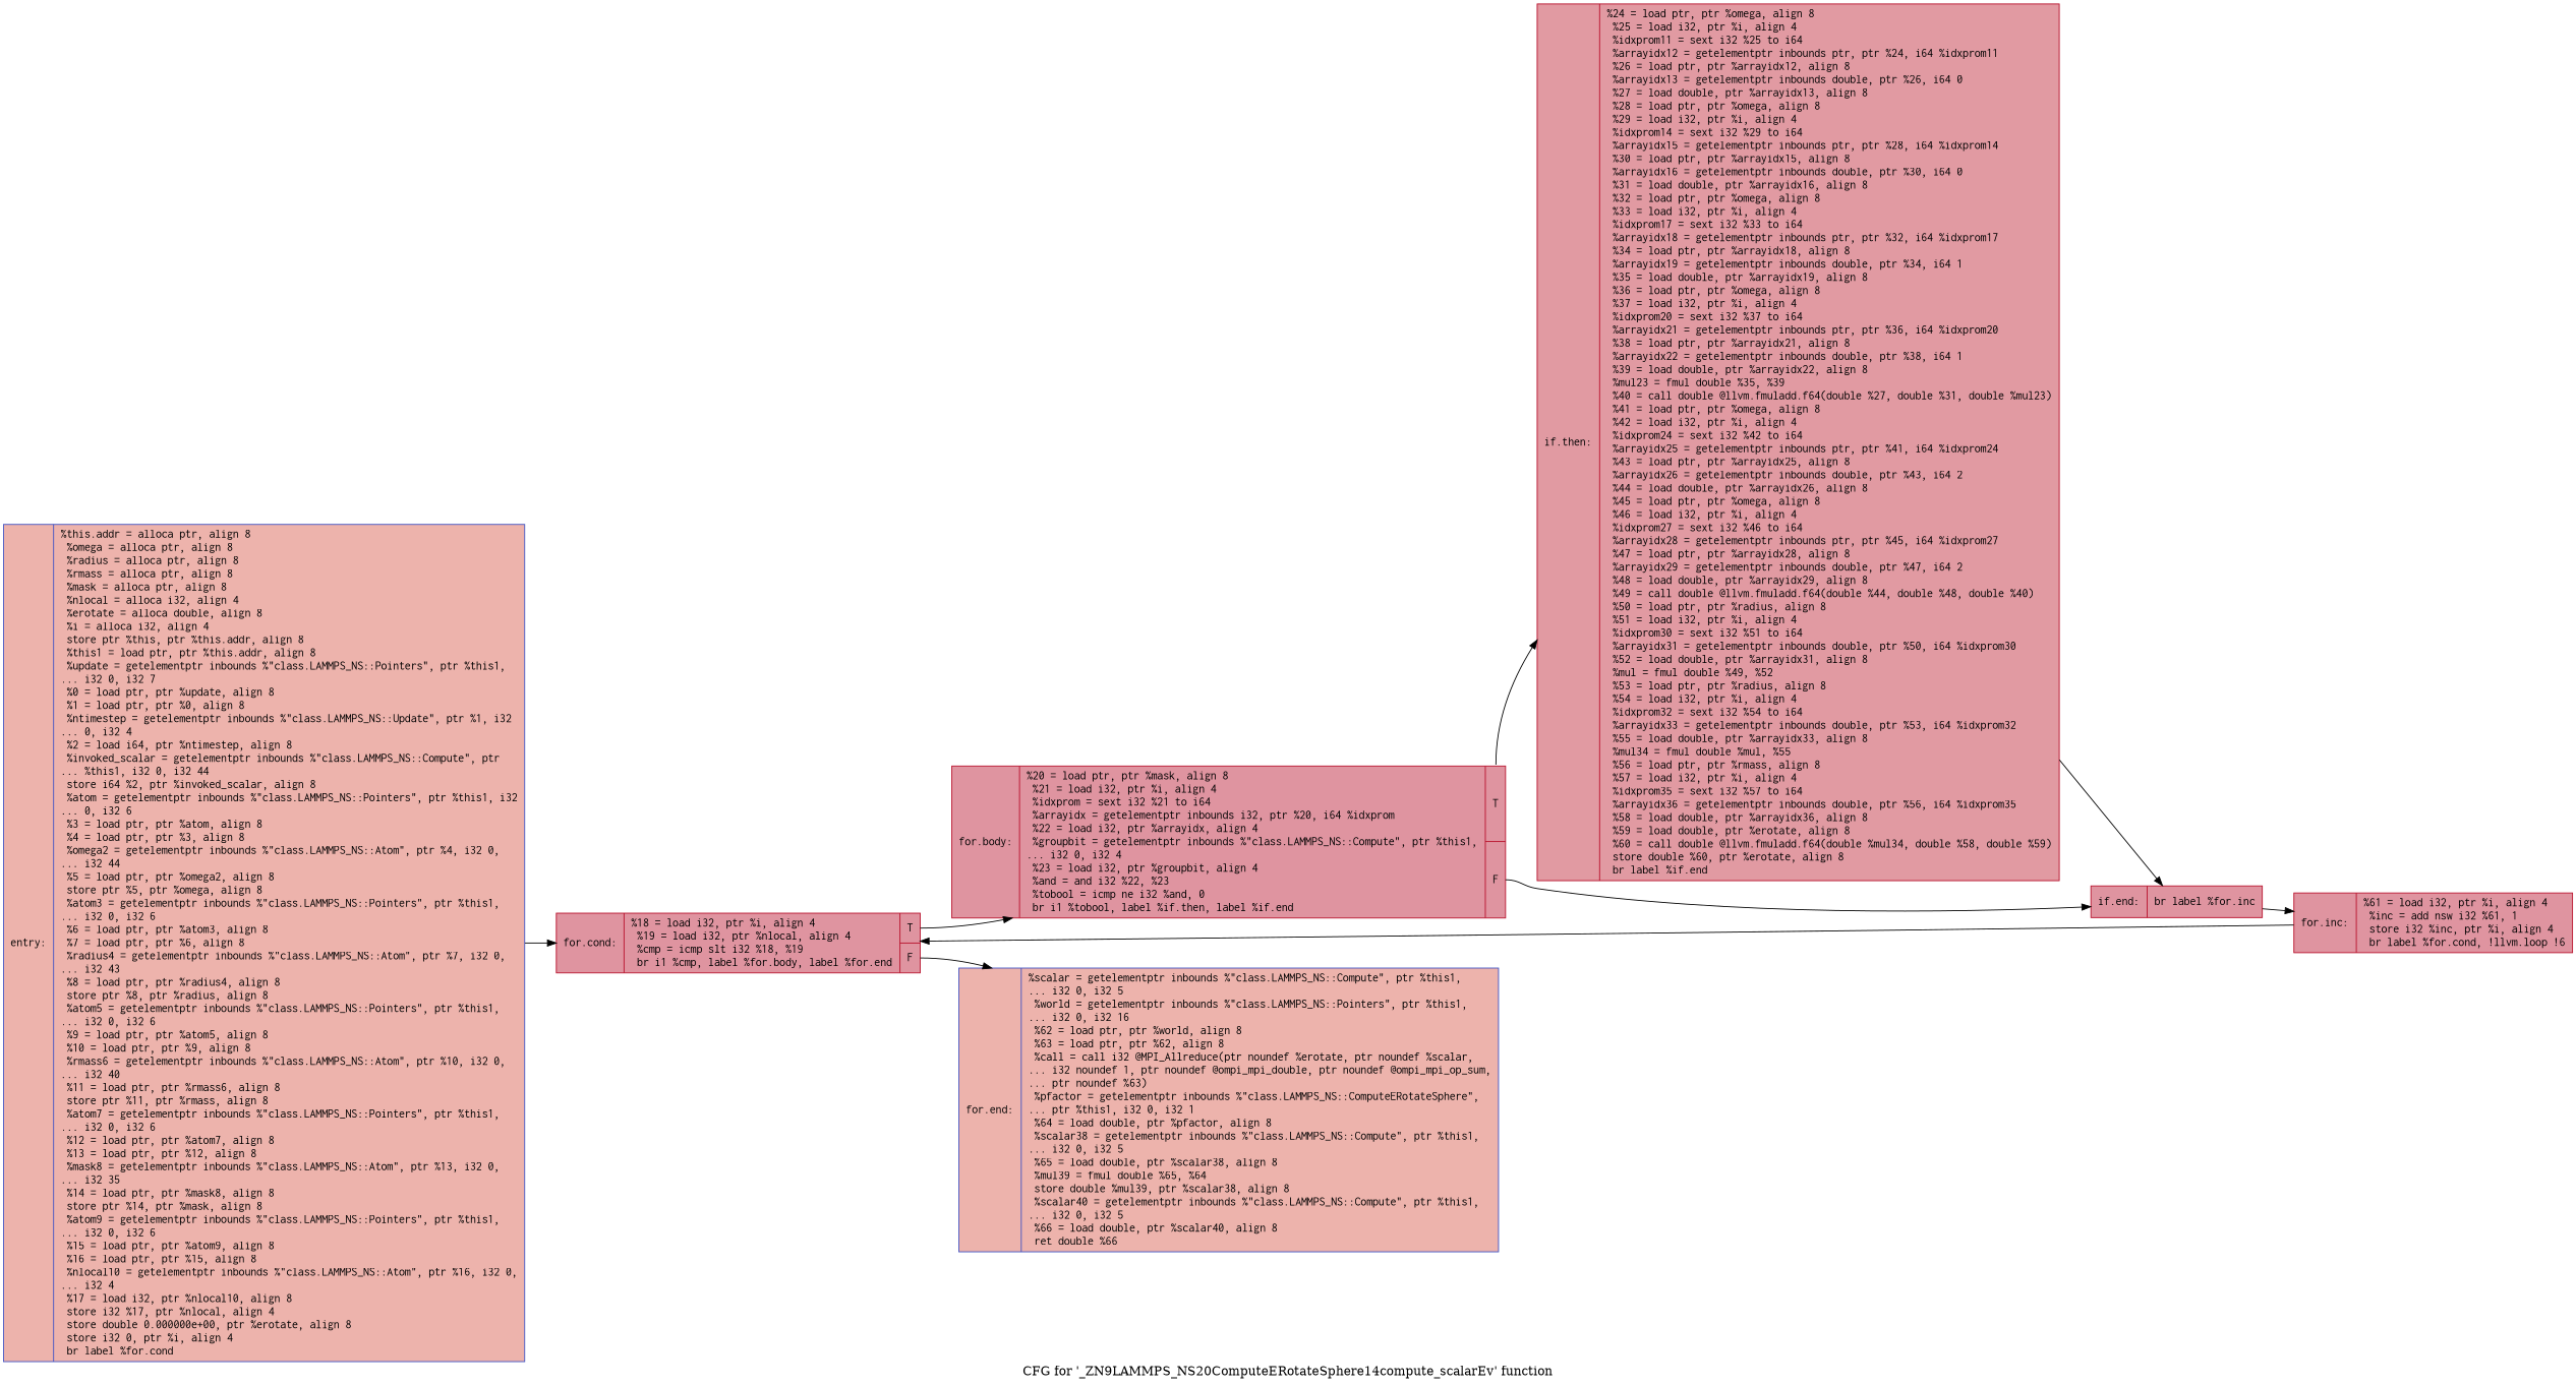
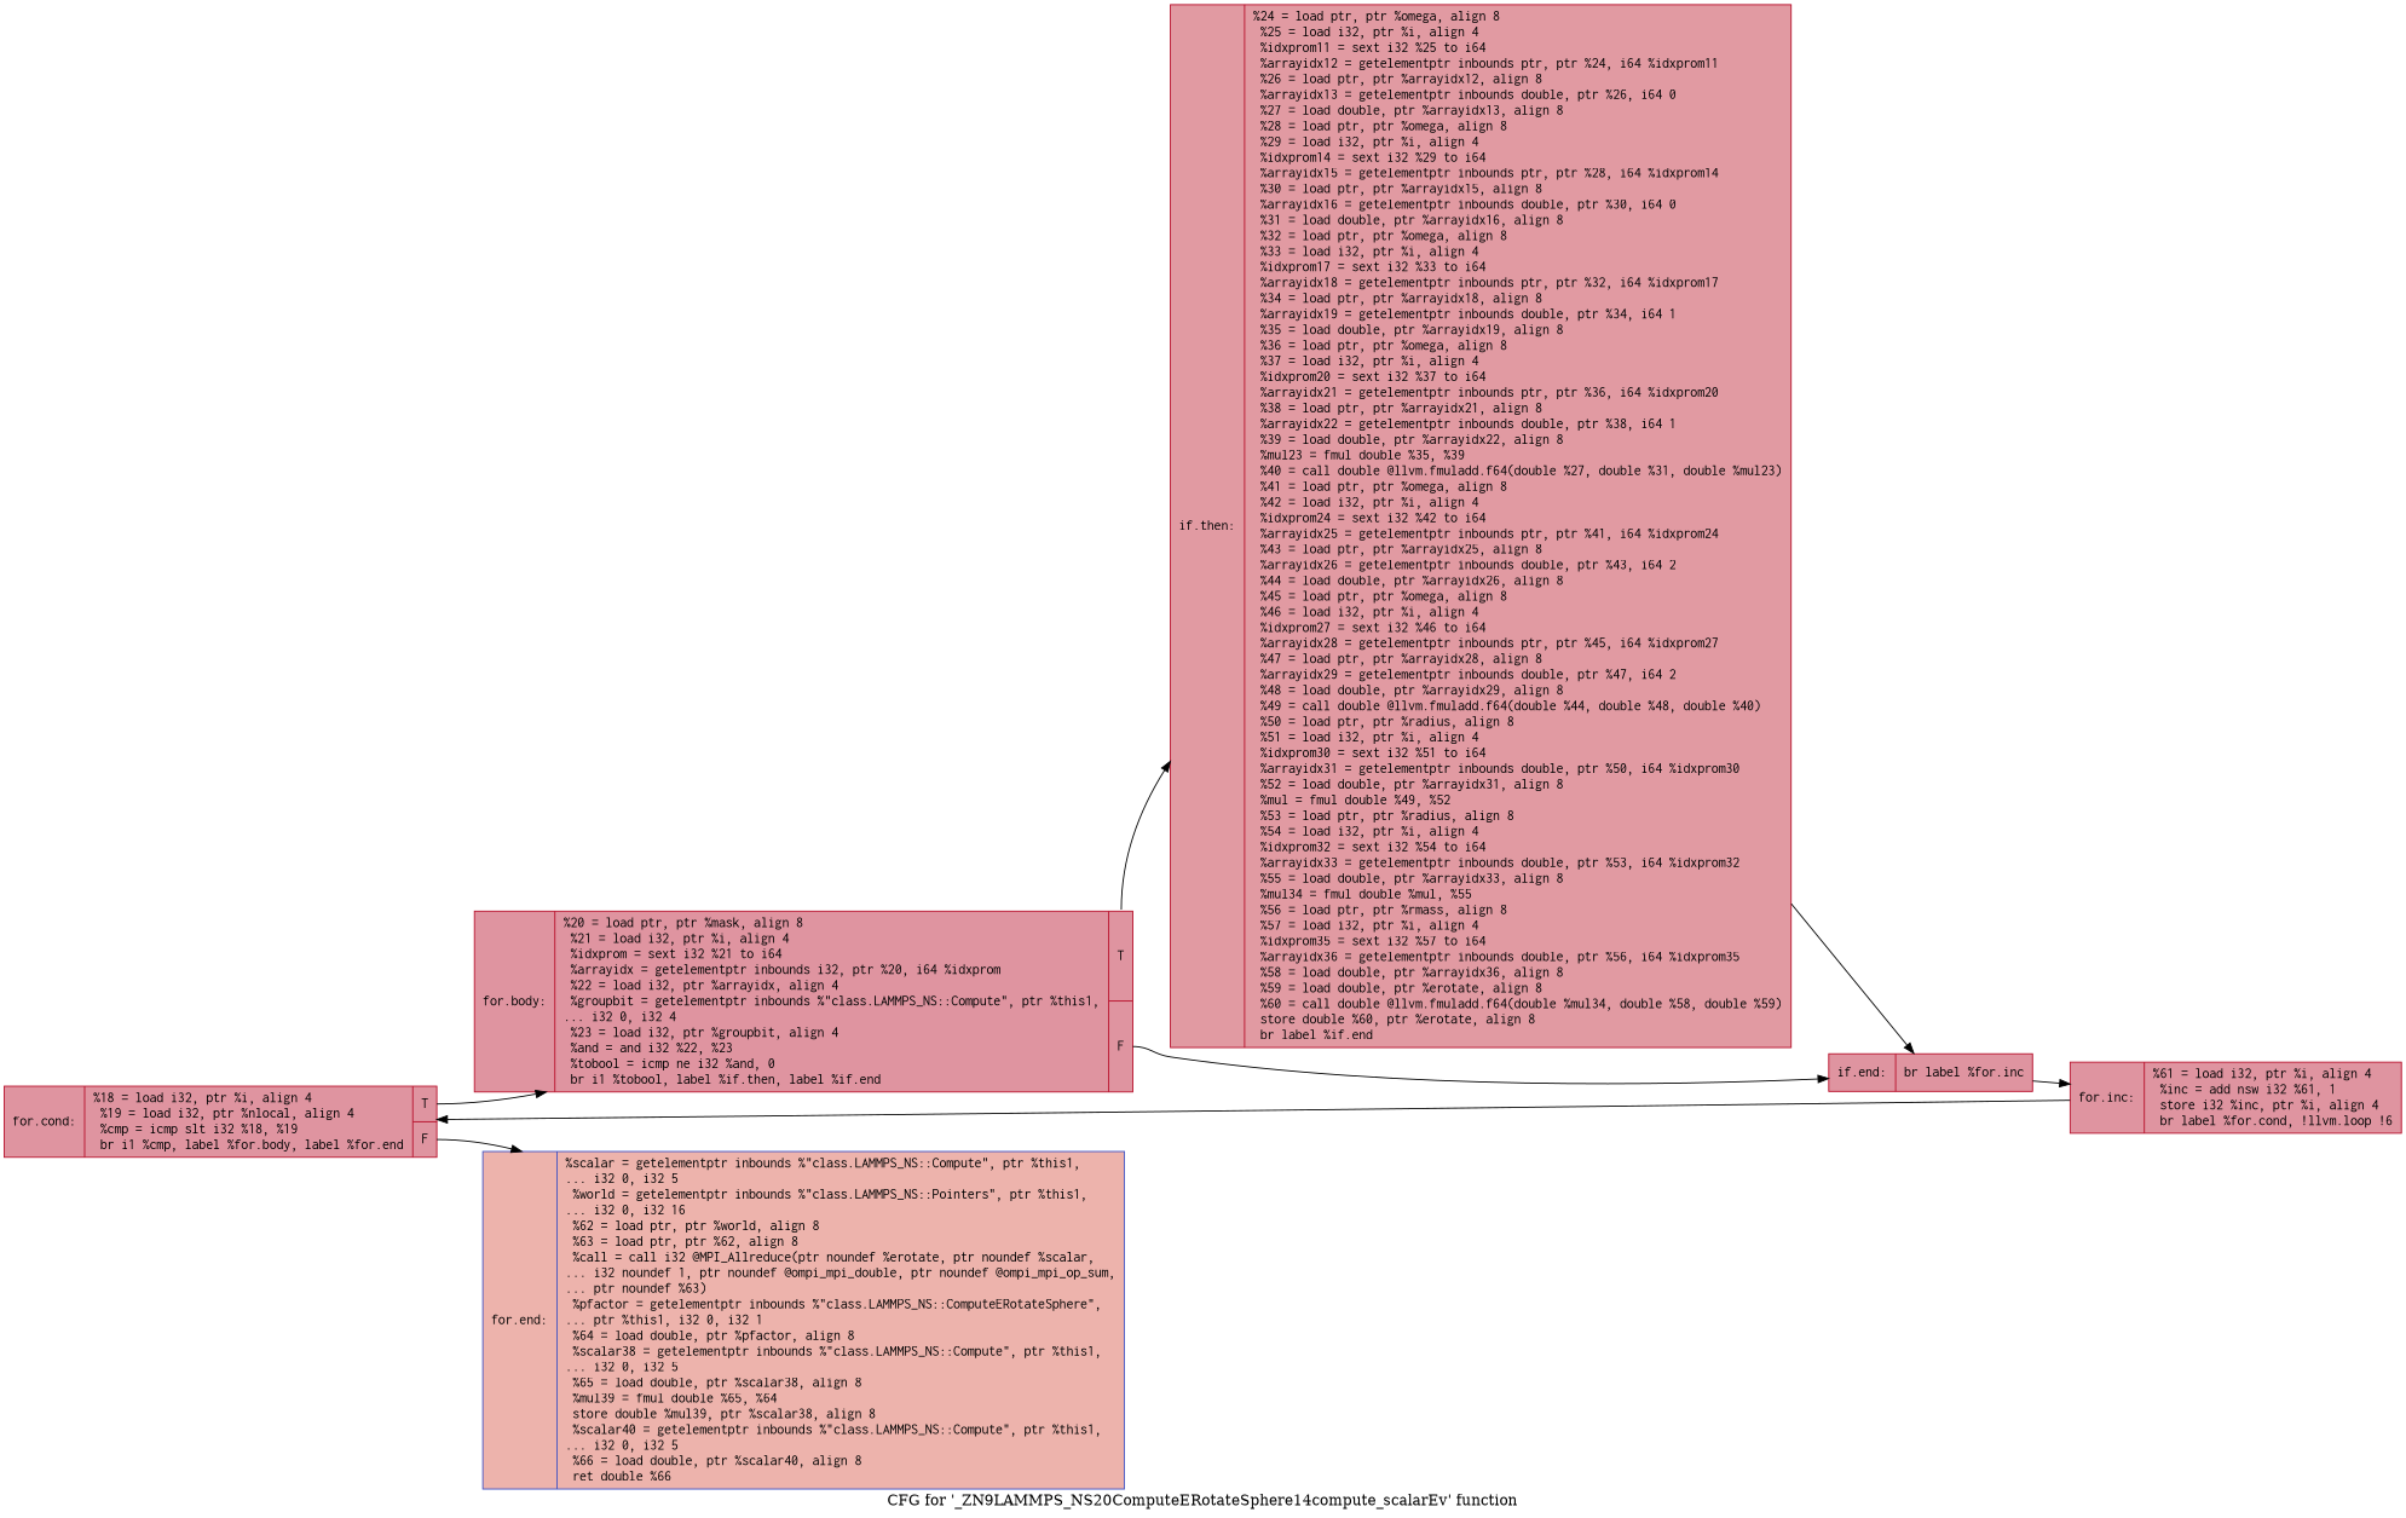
  digraph {
    label="CFG for '_ZN9LAMMPS_NS20ComputeERotateSphere14compute_scalarEv' function"
    rankdir=LR
    node [color="#b70d28ff" fillcolor="#b70d2870" fontname=Courier shape=record style=filled]
-   n1 [color="#3d50c3ff" fillcolor="#d6524470" label="{entry:\l|  %this.addr = alloca ptr, align 8\l  %omega = alloca ptr, align 8\l  %radius = alloca ptr, align 8\l  %rmass = alloca ptr, align 8\l  %mask = alloca ptr, align 8\l  %nlocal = alloca i32, align 4\l  %erotate = alloca double, align 8\l  %i = alloca i32, align 4\l  store ptr %this, ptr %this.addr, align 8\l  %this1 = load ptr, ptr %this.addr, align 8\l  %update = getelementptr inbounds %\"class.LAMMPS_NS::Pointers\", ptr %this1,\l... i32 0, i32 7\l  %0 = load ptr, ptr %update, align 8\l  %1 = load ptr, ptr %0, align 8\l  %ntimestep = getelementptr inbounds %\"class.LAMMPS_NS::Update\", ptr %1, i32\l... 0, i32 4\l  %2 = load i64, ptr %ntimestep, align 8\l  %invoked_scalar = getelementptr inbounds %\"class.LAMMPS_NS::Compute\", ptr\l... %this1, i32 0, i32 44\l  store i64 %2, ptr %invoked_scalar, align 8\l  %atom = getelementptr inbounds %\"class.LAMMPS_NS::Pointers\", ptr %this1, i32\l... 0, i32 6\l  %3 = load ptr, ptr %atom, align 8\l  %4 = load ptr, ptr %3, align 8\l  %omega2 = getelementptr inbounds %\"class.LAMMPS_NS::Atom\", ptr %4, i32 0,\l... i32 44\l  %5 = load ptr, ptr %omega2, align 8\l  store ptr %5, ptr %omega, align 8\l  %atom3 = getelementptr inbounds %\"class.LAMMPS_NS::Pointers\", ptr %this1,\l... i32 0, i32 6\l  %6 = load ptr, ptr %atom3, align 8\l  %7 = load ptr, ptr %6, align 8\l  %radius4 = getelementptr inbounds %\"class.LAMMPS_NS::Atom\", ptr %7, i32 0,\l... i32 43\l  %8 = load ptr, ptr %radius4, align 8\l  store ptr %8, ptr %radius, align 8\l  %atom5 = getelementptr inbounds %\"class.LAMMPS_NS::Pointers\", ptr %this1,\l... i32 0, i32 6\l  %9 = load ptr, ptr %atom5, align 8\l  %10 = load ptr, ptr %9, align 8\l  %rmass6 = getelementptr inbounds %\"class.LAMMPS_NS::Atom\", ptr %10, i32 0,\l... i32 40\l  %11 = load ptr, ptr %rmass6, align 8\l  store ptr %11, ptr %rmass, align 8\l  %atom7 = getelementptr inbounds %\"class.LAMMPS_NS::Pointers\", ptr %this1,\l... i32 0, i32 6\l  %12 = load ptr, ptr %atom7, align 8\l  %13 = load ptr, ptr %12, align 8\l  %mask8 = getelementptr inbounds %\"class.LAMMPS_NS::Atom\", ptr %13, i32 0,\l... i32 35\l  %14 = load ptr, ptr %mask8, align 8\l  store ptr %14, ptr %mask, align 8\l  %atom9 = getelementptr inbounds %\"class.LAMMPS_NS::Pointers\", ptr %this1,\l... i32 0, i32 6\l  %15 = load ptr, ptr %atom9, align 8\l  %16 = load ptr, ptr %15, align 8\l  %nlocal10 = getelementptr inbounds %\"class.LAMMPS_NS::Atom\", ptr %16, i32 0,\l... i32 4\l  %17 = load i32, ptr %nlocal10, align 8\l  store i32 %17, ptr %nlocal, align 4\l  store double 0.000000e+00, ptr %erotate, align 8\l  store i32 0, ptr %i, align 4\l  br label %for.cond\l}"]
    n2 [label="{for.cond:\l|  %18 = load i32, ptr %i, align 4\l  %19 = load i32, ptr %nlocal, align 4\l  %cmp = icmp slt i32 %18, %19\l  br i1 %cmp, label %for.body, label %for.end\l|{<s0>T|<s1>F}}"]
    n3 [label="{for.body:\l|  %20 = load ptr, ptr %mask, align 8\l  %21 = load i32, ptr %i, align 4\l  %idxprom = sext i32 %21 to i64\l  %arrayidx = getelementptr inbounds i32, ptr %20, i64 %idxprom\l  %22 = load i32, ptr %arrayidx, align 4\l  %groupbit = getelementptr inbounds %\"class.LAMMPS_NS::Compute\", ptr %this1,\l... i32 0, i32 4\l  %23 = load i32, ptr %groupbit, align 4\l  %and = and i32 %22, %23\l  %tobool = icmp ne i32 %and, 0\l  br i1 %tobool, label %if.then, label %if.end\l|{<s0>T|<s1>F}}"]
    n4 [color="#3d50c3ff" fillcolor="#d6524470" label="{for.end:\l|  %scalar = getelementptr inbounds %\"class.LAMMPS_NS::Compute\", ptr %this1,\l... i32 0, i32 5\l  %world = getelementptr inbounds %\"class.LAMMPS_NS::Pointers\", ptr %this1,\l... i32 0, i32 16\l  %62 = load ptr, ptr %world, align 8\l  %63 = load ptr, ptr %62, align 8\l  %call = call i32 @MPI_Allreduce(ptr noundef %erotate, ptr noundef %scalar,\l... i32 noundef 1, ptr noundef @ompi_mpi_double, ptr noundef @ompi_mpi_op_sum,\l... ptr noundef %63)\l  %pfactor = getelementptr inbounds %\"class.LAMMPS_NS::ComputeERotateSphere\",\l... ptr %this1, i32 0, i32 1\l  %64 = load double, ptr %pfactor, align 8\l  %scalar38 = getelementptr inbounds %\"class.LAMMPS_NS::Compute\", ptr %this1,\l... i32 0, i32 5\l  %65 = load double, ptr %scalar38, align 8\l  %mul39 = fmul double %65, %64\l  store double %mul39, ptr %scalar38, align 8\l  %scalar40 = getelementptr inbounds %\"class.LAMMPS_NS::Compute\", ptr %this1,\l... i32 0, i32 5\l  %66 = load double, ptr %scalar40, align 8\l  ret double %66\l}"]
    n5 [fillcolor="#bb1b2c70" label="{if.then:\l|  %24 = load ptr, ptr %omega, align 8\l  %25 = load i32, ptr %i, align 4\l  %idxprom11 = sext i32 %25 to i64\l  %arrayidx12 = getelementptr inbounds ptr, ptr %24, i64 %idxprom11\l  %26 = load ptr, ptr %arrayidx12, align 8\l  %arrayidx13 = getelementptr inbounds double, ptr %26, i64 0\l  %27 = load double, ptr %arrayidx13, align 8\l  %28 = load ptr, ptr %omega, align 8\l  %29 = load i32, ptr %i, align 4\l  %idxprom14 = sext i32 %29 to i64\l  %arrayidx15 = getelementptr inbounds ptr, ptr %28, i64 %idxprom14\l  %30 = load ptr, ptr %arrayidx15, align 8\l  %arrayidx16 = getelementptr inbounds double, ptr %30, i64 0\l  %31 = load double, ptr %arrayidx16, align 8\l  %32 = load ptr, ptr %omega, align 8\l  %33 = load i32, ptr %i, align 4\l  %idxprom17 = sext i32 %33 to i64\l  %arrayidx18 = getelementptr inbounds ptr, ptr %32, i64 %idxprom17\l  %34 = load ptr, ptr %arrayidx18, align 8\l  %arrayidx19 = getelementptr inbounds double, ptr %34, i64 1\l  %35 = load double, ptr %arrayidx19, align 8\l  %36 = load ptr, ptr %omega, align 8\l  %37 = load i32, ptr %i, align 4\l  %idxprom20 = sext i32 %37 to i64\l  %arrayidx21 = getelementptr inbounds ptr, ptr %36, i64 %idxprom20\l  %38 = load ptr, ptr %arrayidx21, align 8\l  %arrayidx22 = getelementptr inbounds double, ptr %38, i64 1\l  %39 = load double, ptr %arrayidx22, align 8\l  %mul23 = fmul double %35, %39\l  %40 = call double @llvm.fmuladd.f64(double %27, double %31, double %mul23)\l  %41 = load ptr, ptr %omega, align 8\l  %42 = load i32, ptr %i, align 4\l  %idxprom24 = sext i32 %42 to i64\l  %arrayidx25 = getelementptr inbounds ptr, ptr %41, i64 %idxprom24\l  %43 = load ptr, ptr %arrayidx25, align 8\l  %arrayidx26 = getelementptr inbounds double, ptr %43, i64 2\l  %44 = load double, ptr %arrayidx26, align 8\l  %45 = load ptr, ptr %omega, align 8\l  %46 = load i32, ptr %i, align 4\l  %idxprom27 = sext i32 %46 to i64\l  %arrayidx28 = getelementptr inbounds ptr, ptr %45, i64 %idxprom27\l  %47 = load ptr, ptr %arrayidx28, align 8\l  %arrayidx29 = getelementptr inbounds double, ptr %47, i64 2\l  %48 = load double, ptr %arrayidx29, align 8\l  %49 = call double @llvm.fmuladd.f64(double %44, double %48, double %40)\l  %50 = load ptr, ptr %radius, align 8\l  %51 = load i32, ptr %i, align 4\l  %idxprom30 = sext i32 %51 to i64\l  %arrayidx31 = getelementptr inbounds double, ptr %50, i64 %idxprom30\l  %52 = load double, ptr %arrayidx31, align 8\l  %mul = fmul double %49, %52\l  %53 = load ptr, ptr %radius, align 8\l  %54 = load i32, ptr %i, align 4\l  %idxprom32 = sext i32 %54 to i64\l  %arrayidx33 = getelementptr inbounds double, ptr %53, i64 %idxprom32\l  %55 = load double, ptr %arrayidx33, align 8\l  %mul34 = fmul double %mul, %55\l  %56 = load ptr, ptr %rmass, align 8\l  %57 = load i32, ptr %i, align 4\l  %idxprom35 = sext i32 %57 to i64\l  %arrayidx36 = getelementptr inbounds double, ptr %56, i64 %idxprom35\l  %58 = load double, ptr %arrayidx36, align 8\l  %59 = load double, ptr %erotate, align 8\l  %60 = call double @llvm.fmuladd.f64(double %mul34, double %58, double %59)\l  store double %60, ptr %erotate, align 8\l  br label %if.end\l}"]
    n6 [label="{if.end:\l|  br label %for.inc\l}"]
    n7 [label="{for.inc:\l|  %61 = load i32, ptr %i, align 4\l  %inc = add nsw i32 %61, 1\l  store i32 %inc, ptr %i, align 4\l  br label %for.cond, !llvm.loop !6\l}"]
-   n1 -> n2
    n2 -> n3 [tailport=s0]
    n2 -> n4 [tailport=s1]
    n3 -> n5 [tailport=s0]
    n3 -> n6 [tailport=s1]
    n5 -> n6
    n6 -> n7
    n7 -> n2
  }
